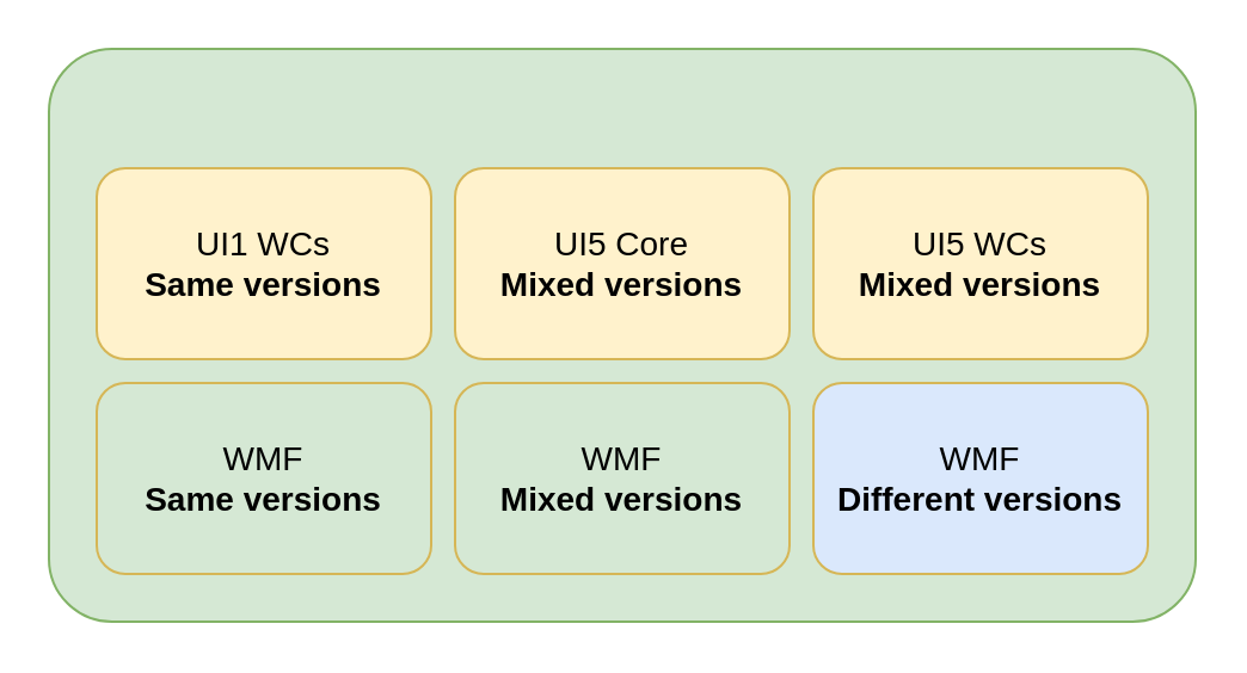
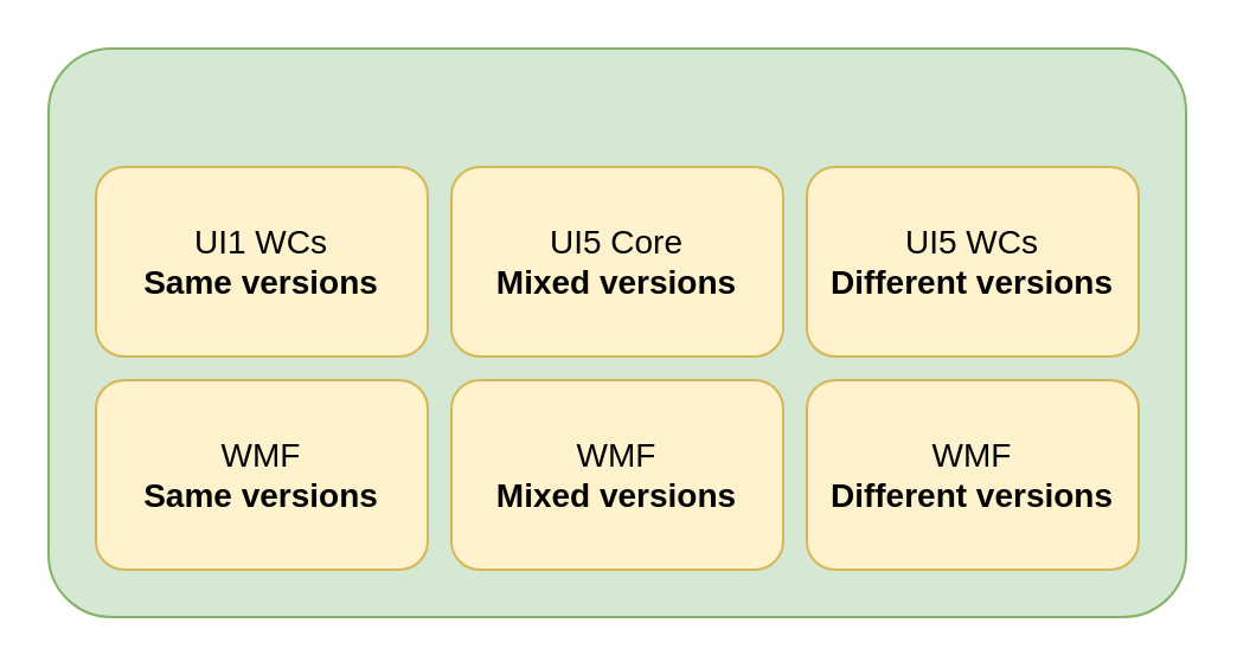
  <mxCell id="0" />
  <mxCell id="1" parent="0" />
  <mxCell id="2" value="" style="rounded=1;whiteSpace=wrap;html=1;fillColor=#d5e8d4;strokeColor=#82b366;arcSize=11;" parent="1" vertex="1"><mxGeometry x="20" y="20" width="480" height="240" as="geometry" /></mxCell>
  <mxCell id="3" value="" style="shape=image;verticalLabelPosition=bottom;labelBackgroundColor=default;verticalAlign=top;aspect=fixed;imageAspect=0;image=https://miro.medium.com/max/343/1*NzA_oVQgN-6C6sHAoJD5ow.png;clipPath=inset(0% 0% 31.33% 0%);" parent="1" vertex="1"><mxGeometry x="145" y="30" width="30" height="30" as="geometry" /></mxCell>
  <mxCell id="4" value="" style="group" parent="1" vertex="1" connectable="0"><mxGeometry x="40" y="160" width="140" height="80" as="geometry" /></mxCell>
- <mxCell id="5" value="&lt;span style=&quot;font-size: 14px&quot;&gt;WMF&lt;br&gt;&lt;/span&gt;&lt;b style=&quot;font-size: 14px&quot;&gt;Same versions&lt;/b&gt;" style="rounded=1;whiteSpace=wrap;html=1;fillColor=#d5e8d4;strokeColor=#d6b656;" parent="4" vertex="1"><mxGeometry width="140" height="80" as="geometry" /></mxCell>
+ <mxCell id="5" value="&lt;span style=&quot;font-size: 14px&quot;&gt;WMF&lt;br&gt;&lt;/span&gt;&lt;b style=&quot;font-size: 14px&quot;&gt;Same versions&lt;/b&gt;" style="rounded=1;whiteSpace=wrap;html=1;fillColor=#fff2cc;strokeColor=#d6b656;" parent="4" vertex="1"><mxGeometry width="140" height="80" as="geometry" /></mxCell>
  <mxCell id="6" value="" style="shape=image;verticalLabelPosition=bottom;labelBackgroundColor=default;verticalAlign=top;aspect=fixed;imageAspect=0;image=https://upload.wikimedia.org/wikipedia/commons/thumb/c/cf/Angular_full_color_logo.svg/2048px-Angular_full_color_logo.svg.png;" parent="4" vertex="1"><mxGeometry x="5" y="4" width="30" height="30" as="geometry" /></mxCell>
  <mxCell id="7" value="" style="group" parent="1" vertex="1" connectable="0"><mxGeometry x="190" y="160" width="140" height="80" as="geometry" /></mxCell>
- <mxCell id="8" value="&lt;span style=&quot;font-size: 14px&quot;&gt;WMF&lt;br&gt;&lt;/span&gt;&lt;b style=&quot;font-size: 14px&quot;&gt;Mixed versions&lt;/b&gt;" style="rounded=1;whiteSpace=wrap;html=1;fillColor=#d5e8d4;strokeColor=#d6b656;" parent="7" vertex="1"><mxGeometry width="140" height="80" as="geometry" /></mxCell>
+ <mxCell id="8" value="&lt;span style=&quot;font-size: 14px&quot;&gt;WMF&lt;br&gt;&lt;/span&gt;&lt;b style=&quot;font-size: 14px&quot;&gt;Mixed versions&lt;/b&gt;" style="rounded=1;whiteSpace=wrap;html=1;fillColor=#fff2cc;strokeColor=#d6b656;" parent="7" vertex="1"><mxGeometry width="140" height="80" as="geometry" /></mxCell>
  <mxCell id="9" value="" style="shape=image;verticalLabelPosition=bottom;labelBackgroundColor=default;verticalAlign=top;aspect=fixed;imageAspect=0;image=https://upload.wikimedia.org/wikipedia/commons/thumb/c/cf/Angular_full_color_logo.svg/2048px-Angular_full_color_logo.svg.png;" parent="7" vertex="1"><mxGeometry x="5" y="4" width="30" height="30" as="geometry" /></mxCell>
  <mxCell id="10" value="" style="group" parent="1" vertex="1" connectable="0"><mxGeometry x="340" y="160" width="140" height="80" as="geometry" /></mxCell>
- <mxCell id="11" value="&lt;span style=&quot;font-size: 14px&quot;&gt;WMF&lt;br&gt;&lt;/span&gt;&lt;b style=&quot;font-size: 14px&quot;&gt;Different versions&lt;/b&gt;" style="rounded=1;whiteSpace=wrap;html=1;fillColor=#dae8fc;strokeColor=#d6b656;" parent="10" vertex="1"><mxGeometry width="140" height="80" as="geometry" /></mxCell>
+ <mxCell id="11" value="&lt;span style=&quot;font-size: 14px&quot;&gt;WMF&lt;br&gt;&lt;/span&gt;&lt;b style=&quot;font-size: 14px&quot;&gt;Different versions&lt;/b&gt;" style="rounded=1;whiteSpace=wrap;html=1;fillColor=#fff2cc;strokeColor=#d6b656;" parent="10" vertex="1"><mxGeometry width="140" height="80" as="geometry" /></mxCell>
  <mxCell id="12" value="" style="shape=image;verticalLabelPosition=bottom;labelBackgroundColor=default;verticalAlign=top;aspect=fixed;imageAspect=0;image=https://upload.wikimedia.org/wikipedia/commons/thumb/c/cf/Angular_full_color_logo.svg/2048px-Angular_full_color_logo.svg.png;" parent="10" vertex="1"><mxGeometry x="5" y="4" width="30" height="30" as="geometry" /></mxCell>
  <mxCell id="13" value="" style="group" parent="1" vertex="1" connectable="0"><mxGeometry x="40" y="70" width="140" height="80" as="geometry" /></mxCell>
  <mxCell id="14" value="&lt;span style=&quot;font-size: 14px&quot;&gt;UI1 WCs&lt;br&gt;&lt;b&gt;Same versions&lt;/b&gt;&lt;br&gt;&lt;/span&gt;" style="rounded=1;whiteSpace=wrap;html=1;fillColor=#fff2cc;strokeColor=#d6b656;" parent="13" vertex="1"><mxGeometry width="140" height="80" as="geometry" /></mxCell>
  <mxCell id="15" value="" style="shape=image;verticalLabelPosition=bottom;labelBackgroundColor=default;verticalAlign=top;aspect=fixed;imageAspect=0;image=https://raw.githubusercontent.com/SAP/ui5-webcomponents/master/docs/images/UI5_logo_wide.png;clipPath=inset(9.68% 49.33% 9.68% 17.33%);" vertex="1" parent="13"><mxGeometry x="4" y="3" width="30" height="30" as="geometry" /></mxCell>
  <mxCell id="16" value="" style="group" vertex="1" connectable="0" parent="1"><mxGeometry x="190" y="70" width="140" height="80" as="geometry" /></mxCell>
  <mxCell id="17" value="&lt;span style=&quot;font-size: 14px&quot;&gt;UI5 Core&lt;br&gt;&lt;b&gt;Mixed versions&lt;/b&gt;&lt;br&gt;&lt;/span&gt;" style="rounded=1;whiteSpace=wrap;html=1;fillColor=#fff2cc;strokeColor=#d6b656;" vertex="1" parent="16"><mxGeometry width="140" height="80" as="geometry" /></mxCell>
  <mxCell id="18" value="" style="shape=image;verticalLabelPosition=bottom;labelBackgroundColor=default;verticalAlign=top;aspect=fixed;imageAspect=0;image=https://raw.githubusercontent.com/SAP/ui5-webcomponents/master/docs/images/UI5_logo_wide.png;clipPath=inset(9.68% 49.33% 9.68% 17.33%);" vertex="1" parent="16"><mxGeometry x="4" y="3" width="30" height="30" as="geometry" /></mxCell>
  <mxCell id="19" value="" style="group" vertex="1" connectable="0" parent="1"><mxGeometry x="340" y="70" width="140" height="80" as="geometry" /></mxCell>
- <mxCell id="20" value="&lt;span style=&quot;font-size: 14px&quot;&gt;UI5 WCs&lt;br&gt;&lt;b&gt;Mixed versions&lt;/b&gt;&lt;br&gt;&lt;/span&gt;" style="rounded=1;whiteSpace=wrap;html=1;fillColor=#fff2cc;strokeColor=#d6b656;" vertex="1" parent="19"><mxGeometry width="140" height="80" as="geometry" /></mxCell>
+ <mxCell id="20" value="&lt;span style=&quot;font-size: 14px&quot;&gt;UI5 WCs&lt;br&gt;&lt;b&gt;Different versions&lt;/b&gt;&lt;br&gt;&lt;/span&gt;" style="rounded=1;whiteSpace=wrap;html=1;fillColor=#fff2cc;strokeColor=#d6b656;" vertex="1" parent="19"><mxGeometry width="140" height="80" as="geometry" /></mxCell>
  <mxCell id="21" value="" style="shape=image;verticalLabelPosition=bottom;labelBackgroundColor=default;verticalAlign=top;aspect=fixed;imageAspect=0;image=https://raw.githubusercontent.com/SAP/ui5-webcomponents/master/docs/images/UI5_logo_wide.png;clipPath=inset(9.68% 49.33% 9.68% 17.33%);" vertex="1" parent="19"><mxGeometry x="4" y="3" width="30" height="30" as="geometry" /></mxCell>
